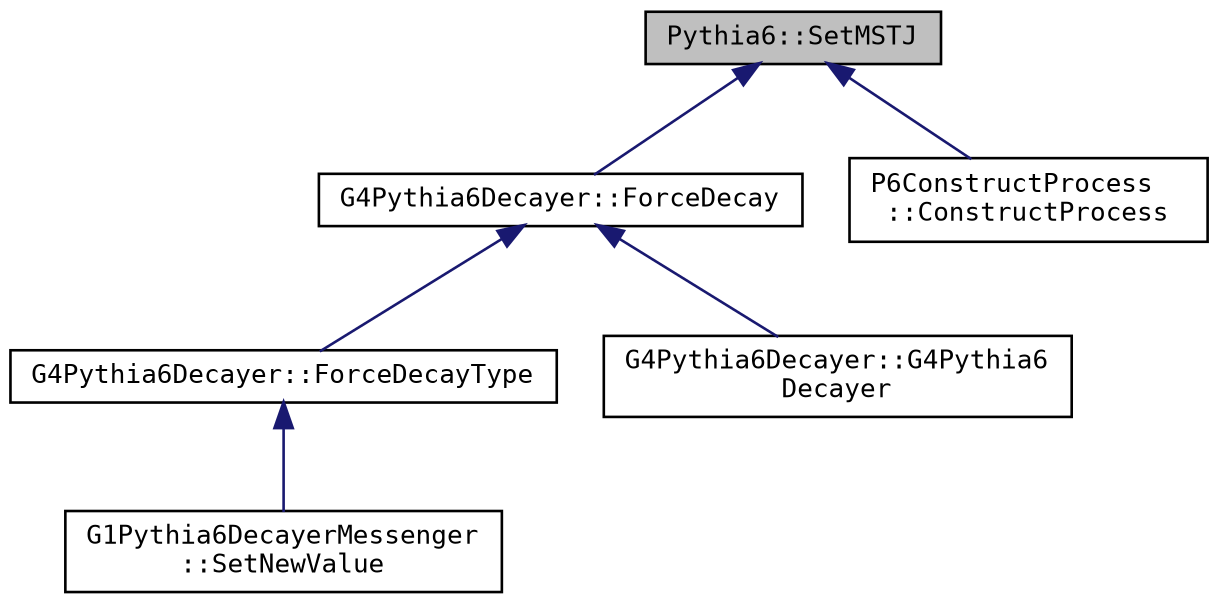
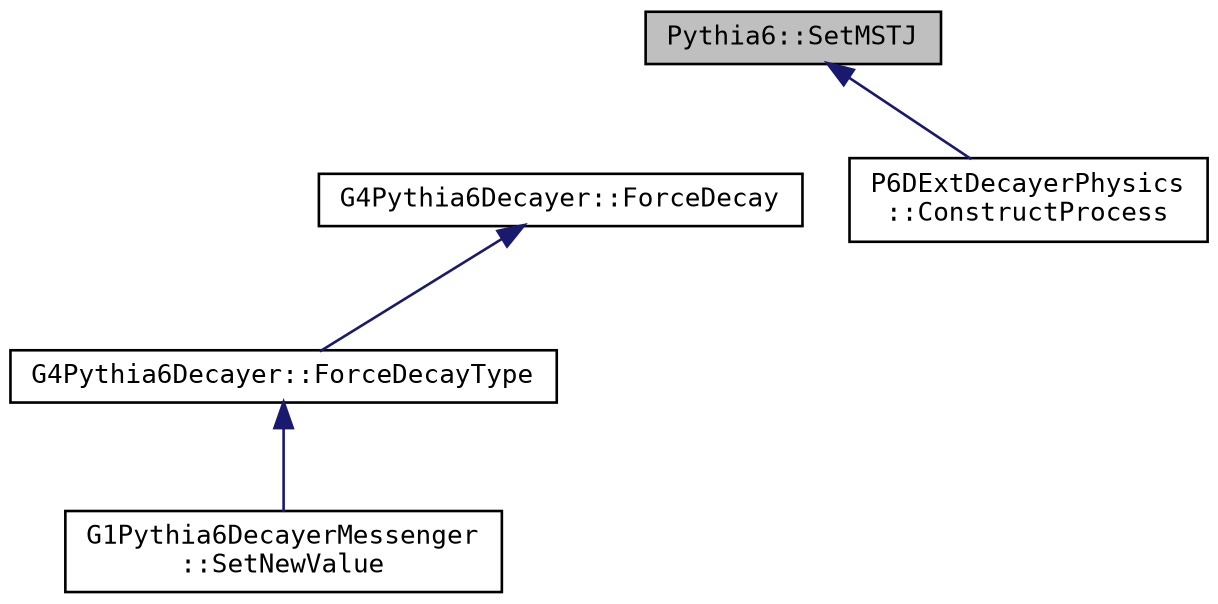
  digraph {
    fontname="DejaVu Sans Mono"
    rankdir=TB
    node [color=black fontname="DejaVu Sans Mono" fontsize=10 shape=record]
    edge [color=midnightblue dir=back fontname="DejaVu Sans Mono" fontsize=10 labelfontname=FreeSans labelfontsize=10 style=solid]
    n1 [fillcolor=grey75 fontcolor=black height=0.2 label="Pythia6::SetMSTJ" style=filled width=0.4]
    n2 [height=0.2 label="G4Pythia6Decayer::ForceDecay" width=0.4]
-   n3 [height=0.2 label="P6ConstructProcess\l::ConstructProcess" width=0.4]
+   n3 [height=0.2 label="P6DExtDecayerPhysics\l::ConstructProcess" width=0.4]
    n4 [height=0.2 label="G4Pythia6Decayer::ForceDecayType" width=0.4]
-   n5 [height=0.2 label="G4Pythia6Decayer::G4Pythia6\lDecayer" width=0.4]
    n6 [height=0.2 label="G1Pythia6DecayerMessenger\l::SetNewValue" width=0.4]
-   n1 -> n2
    n1 -> n3
    n2 -> n4
-   n2 -> n5
    n4 -> n6
  }
